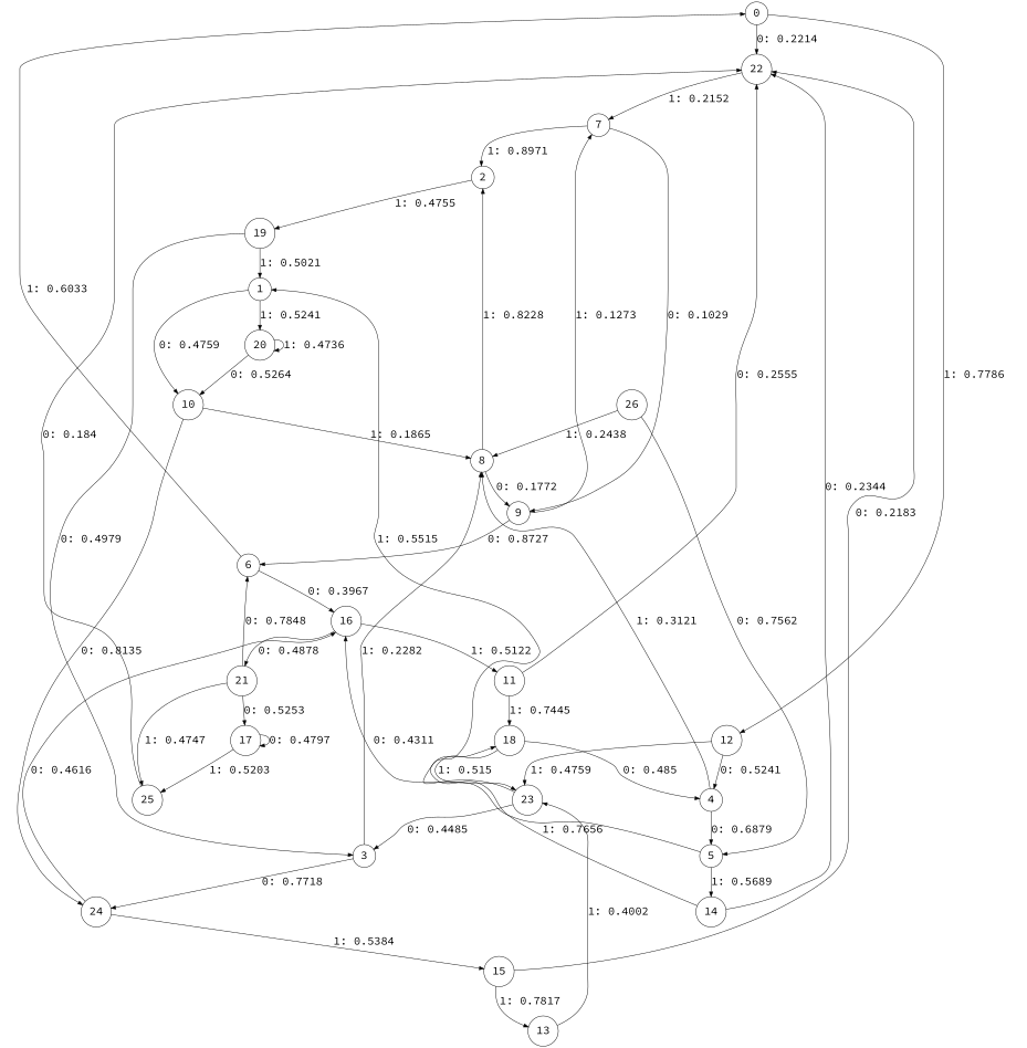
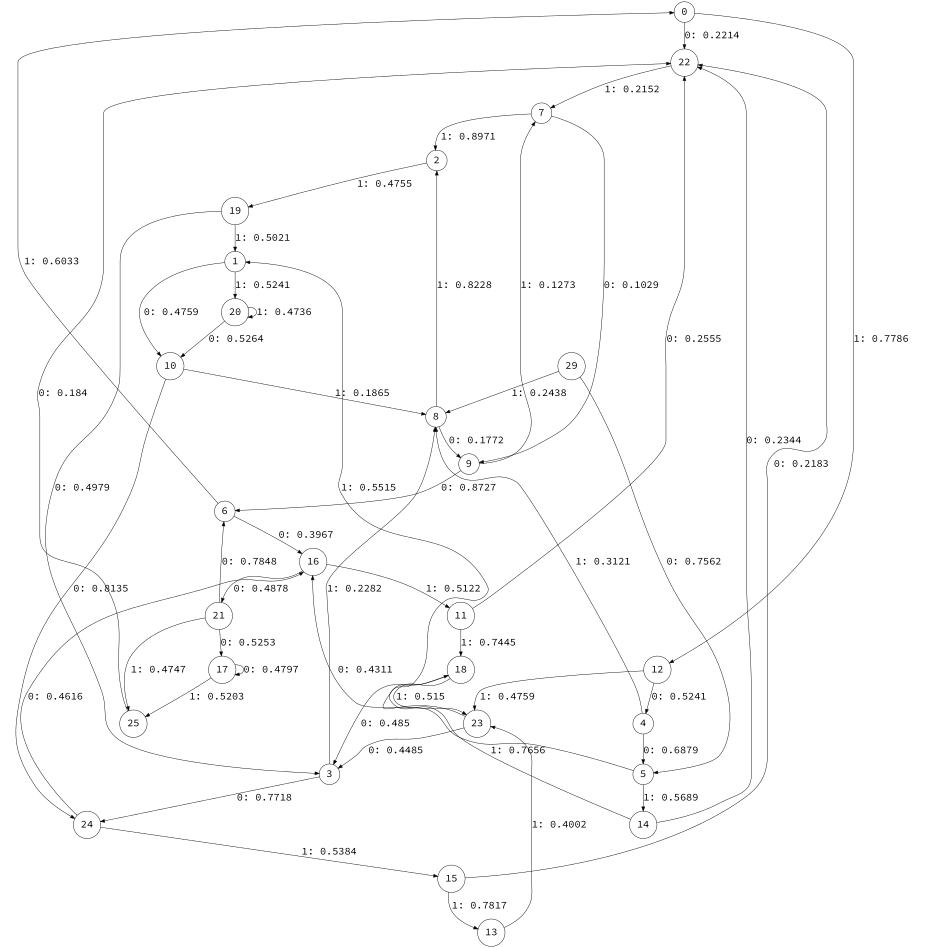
  digraph {
    fontname="Source Code Pro"
    node [fontname="Source Code Pro" fontsize=24 shape=circle]
    edge [fontname="Source Code Pro" fontsize=24]
    0
    22
    12
    7
    4
    23
    6
    16
    2
    9
    8
    5
    1
    3
    10
    20
    24
    15
    19
-   26
+   26 [label=29]
    14
    11
    21
    13
    18
    17
    25
    0 -> 22 [label="0: 0.2214   "]
    0 -> 12 [label="1: 0.7786   "]
    22 -> 7 [label="1: 0.2152   "]
    12 -> 4 [label="0: 0.5241   "]
    12 -> 23 [label="1: 0.4759   "]
    7 -> 2 [label="1: 0.8971   "]
    7 -> 9 [label="0: 0.1029   "]
    4 -> 8 [label="1: 0.3121   "]
    4 -> 5 [label="0: 0.6879   "]
    23 -> 1 [label="1: 0.5515   "]
    23 -> 3 [label="0: 0.4485   "]
    6 -> 0 [label="1: 0.6033   "]
    6 -> 16 [label="0: 0.3967   "]
    16 -> 11 [label="1: 0.5122   "]
    16 -> 21 [label="0: 0.4878   "]
    2 -> 19 [label="1: 0.4755   "]
    9 -> 7 [label="1: 0.1273   "]
    9 -> 6 [label="0: 0.8727   "]
    8 -> 2 [label="1: 0.8228   "]
    8 -> 9 [label="0: 0.1772   "]
    5 -> 16 [label="0: 0.4311   "]
    5 -> 14 [label="1: 0.5689   "]
    1 -> 10 [label="0: 0.4759   "]
    1 -> 20 [label="1: 0.5241   "]
    3 -> 8 [label="1: 0.2282   "]
    3 -> 24 [label="0: 0.7718   "]
    10 -> 8 [label="1: 0.1865   "]
    10 -> 24 [label="0: 0.8135   "]
    20 -> 10 [label="0: 0.5264   "]
    20 -> 20 [label="1: 0.4736   "]
    24 -> 16 [label="0: 0.4616   "]
    24 -> 15 [label="1: 0.5384   "]
    15 -> 22 [label="0: 0.2183   "]
    15 -> 13 [label="1: 0.7817   "]
    19 -> 1 [label="1: 0.5021   "]
    19 -> 3 [label="0: 0.4979   "]
    26 -> 8 [label="1: 0.2438   "]
    26 -> 5 [label="0: 0.7562   "]
    14 -> 22 [label="0: 0.2344   "]
    14 -> 18 [label="1: 0.7656   "]
    11 -> 22 [label="0: 0.2555   "]
    11 -> 18 [label="1: 0.7445   "]
    21 -> 6 [label="0: 0.7848   "]
    21 -> 17 [label="0: 0.5253   "]
    21 -> 25 [label="1: 0.4747   "]
    13 -> 23 [label="1: 0.4002   "]
-   18 -> 4 [label="0: 0.485    "]
+   18 -> 3 [label="0: 0.485    "]
    18 -> 23 [label="1: 0.515    "]
    17 -> 17 [label="0: 0.4797   "]
    17 -> 25 [label="1: 0.5203   "]
    25 -> 22 [label="0: 0.184    "]
  }
